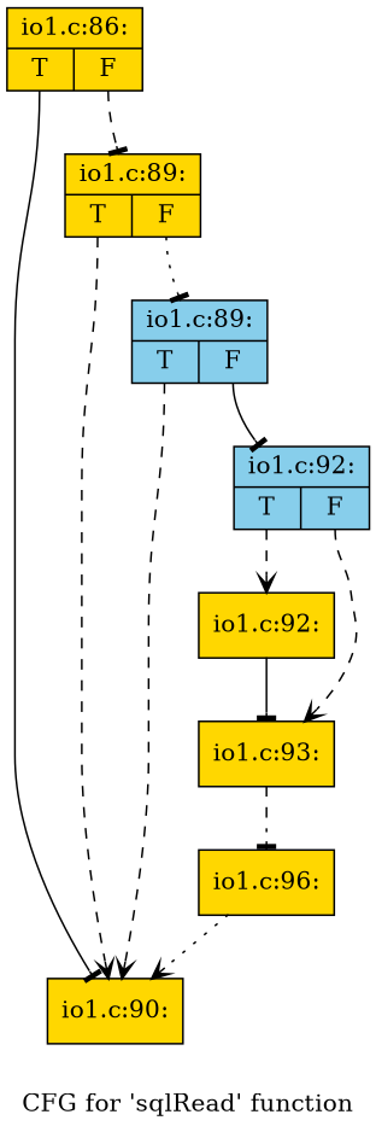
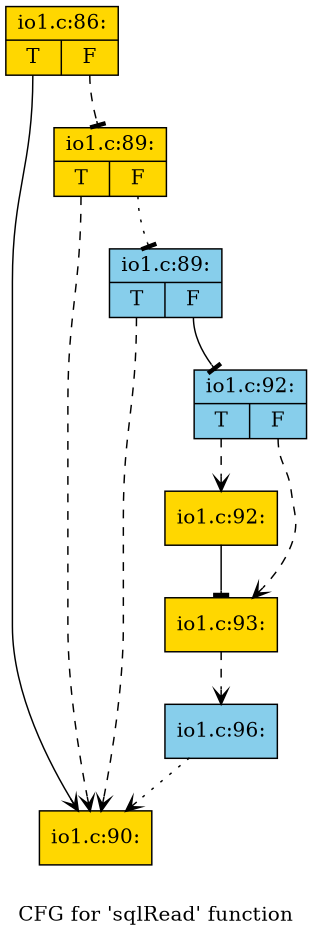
  digraph {
    label="CFG for 'sqlRead' function"
    node [fillcolor=gold shape=record style=filled]
    edge [arrowhead=vee style=dashed tailport=s0]
    n1 [label="{io1.c:86:|{<s0>T|<s1>F}}"]
    n2 [label="{io1.c:90:}"]
    n3 [label="{io1.c:89:|{<s0>T|<s1>F}}"]
    n4 [fillcolor=skyblue label="{io1.c:89:|{<s0>T|<s1>F}}"]
-   n5 [label="{io1.c:96:}"]
+   n5 [fillcolor=skyblue label="{io1.c:96:}"]
    n6 [fillcolor=skyblue label="{io1.c:92:|{<s0>T|<s1>F}}"]
    n7 [label="{io1.c:92:}"]
    n8 [label="{io1.c:93:}"]
-   n1 -> n2 [arrowhead=tee style=solid]
+   n1 -> n2 [style=solid]
    n1 -> n3 [arrowhead=tee tailport=s1]
    n3 -> n2
    n3 -> n4 [arrowhead=tee style=dotted tailport=s1]
    n4 -> n2
    n4 -> n6 [arrowhead=tee style=solid tailport=s1]
    n5 -> n2 [style=dotted]
    n6 -> n7
    n6 -> n8 [tailport=s1]
    n7 -> n8 [arrowhead=tee style=solid]
-   n8 -> n5 [arrowhead=tee]
+   n8 -> n5
  }
